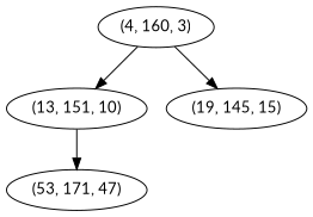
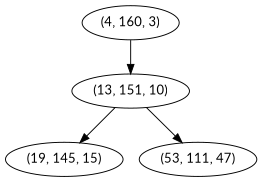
  digraph {
    fontname=Lato
    node [fontname=Lato]
    edge [fontname=Lato]
    "(4, 160, 3)"
    "(13, 151, 10)"
    "(19, 145, 15)"
-   "(53, 111, 47)" [label="(53, 171, 47)"]
+   "(53, 111, 47)"
    "(4, 160, 3)" -> "(13, 151, 10)"
-   "(4, 160, 3)" -> "(19, 145, 15)"
+   "(13, 151, 10)" -> "(19, 145, 15)"
    "(13, 151, 10)" -> "(53, 111, 47)"
  }
